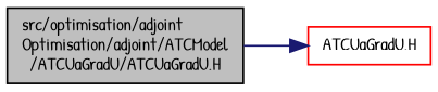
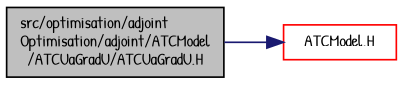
  digraph {
    rankdir=LR
    fontname="Patrick Hand"
    node [fontname="Patrick Hand" fontsize=10 shape=record]
    n1 [color=black fillcolor=grey75 fontcolor=black height=0.2 label="src/optimisation/adjoint\lOptimisation/adjoint/ATCModel\l/ATCUaGradU/ATCUaGradU.H" style=filled width=0.4]
-   n2 [color=red height=0.2 label="ATCUaGradU.H" width=0.4]
+   n2 [color=red height=0.2 label="ATCModel.H" width=0.4]
    n1 -> n2 [color=midnightblue fontname="Patrick Hand" fontsize=10 labelfontname=Helvetica labelfontsize=10 style=solid]
  }
